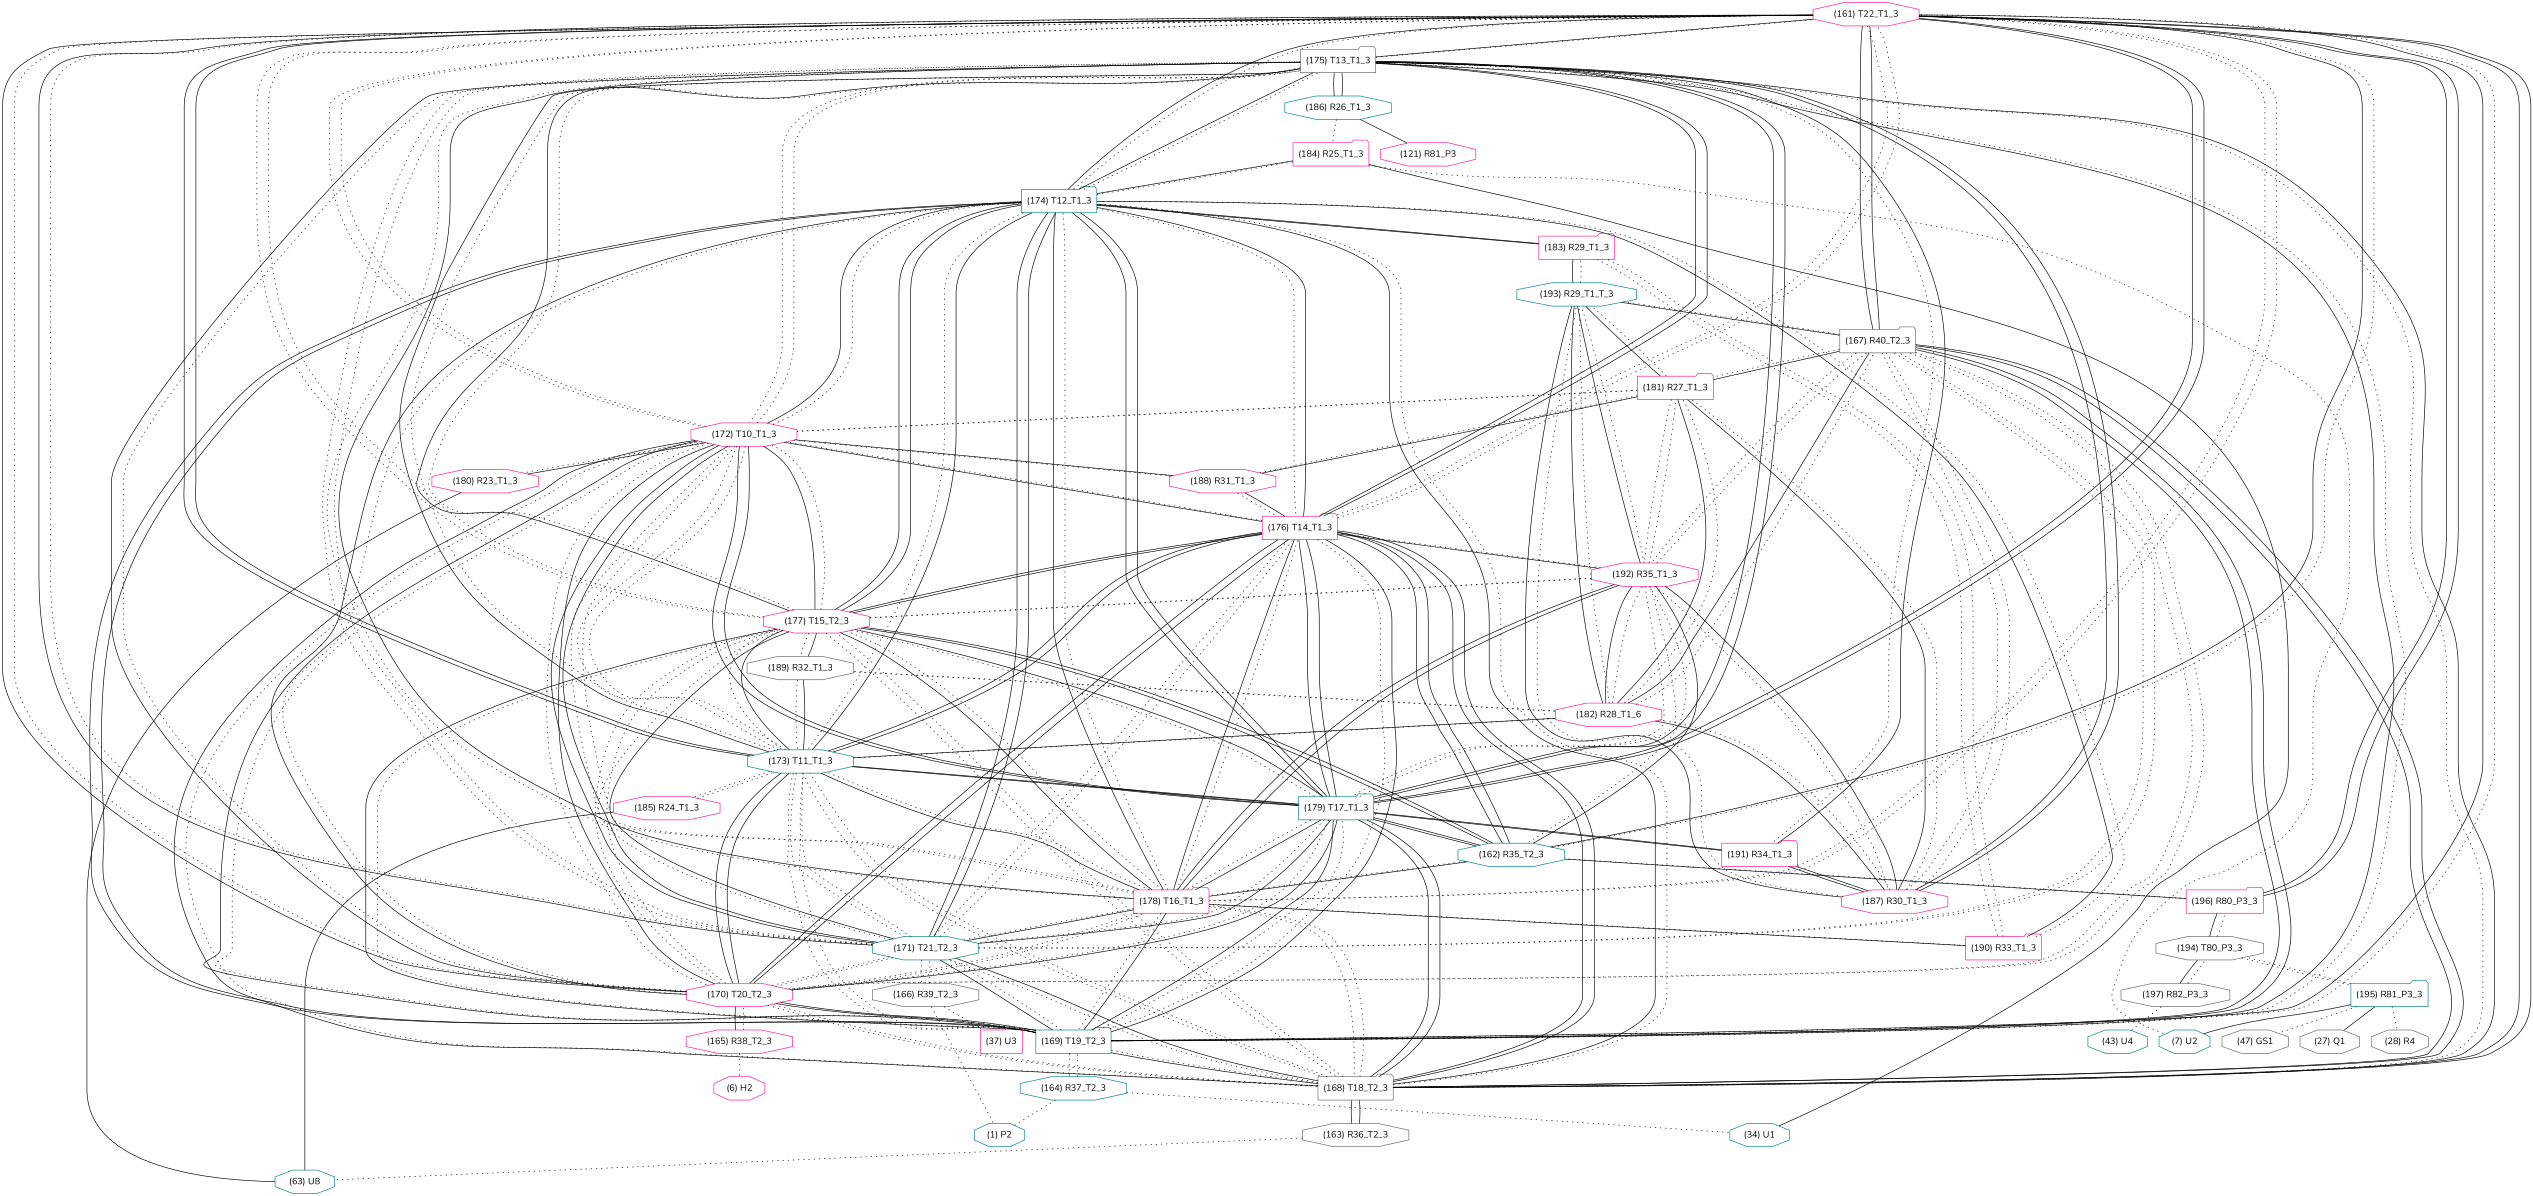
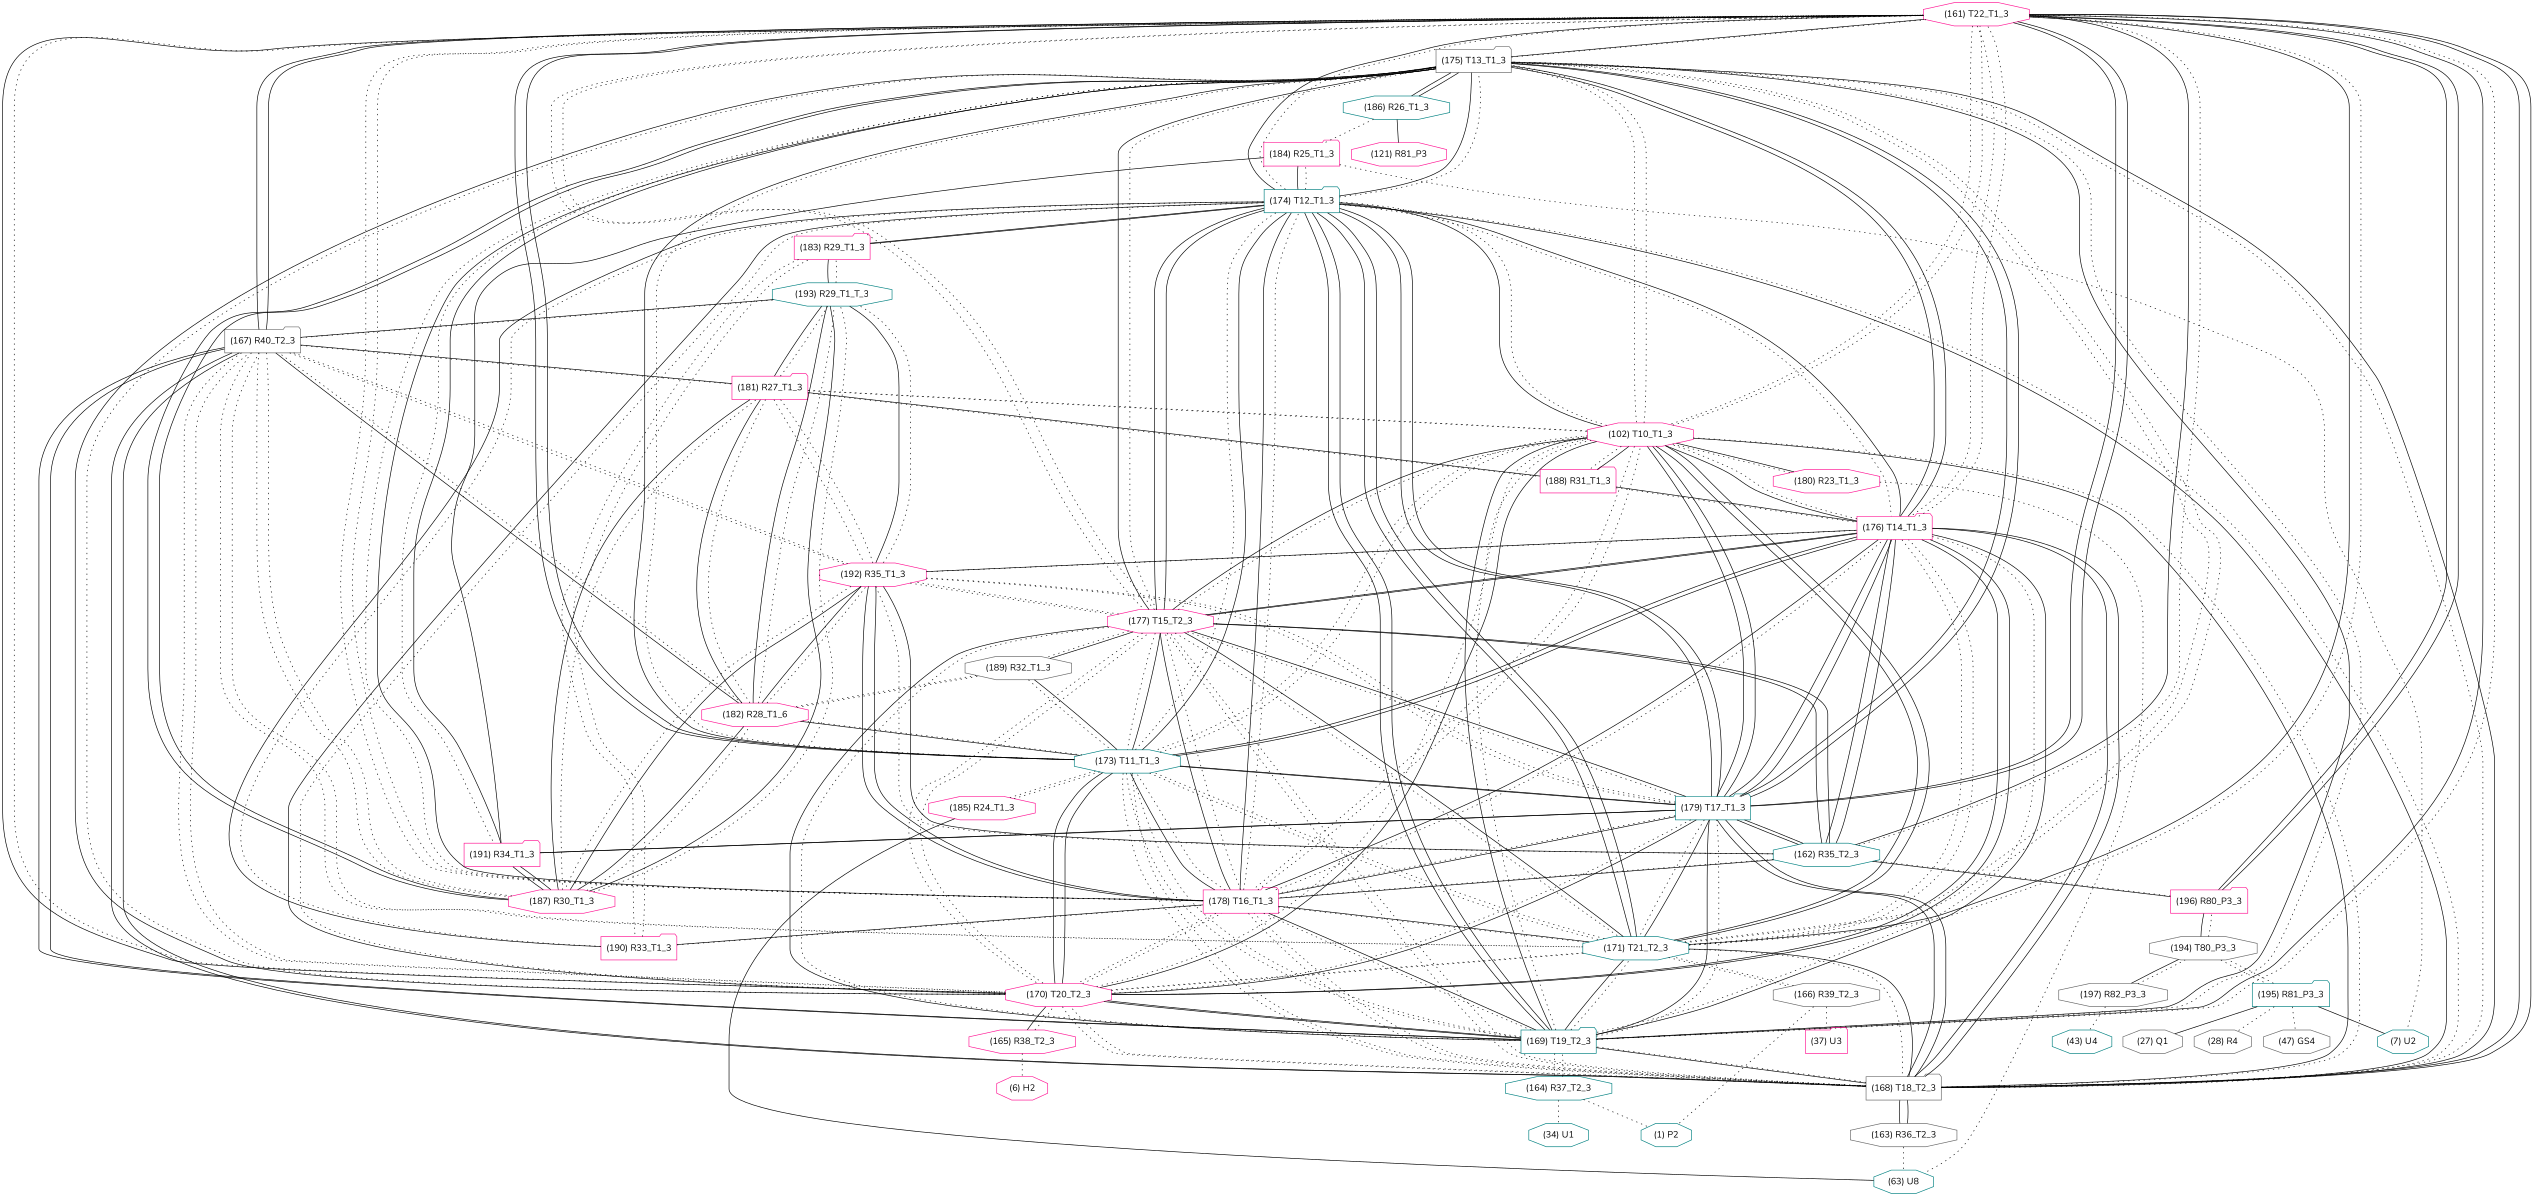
  graph {
    fontname=Nunito
    node [color=deeppink fontname=Nunito shape=octagon]
    edge [fontname=Nunito style=dotted]
    n1 [label="(161) T22_T1_3"]
    n2 [color=gray40 label="(175) T13_T1_3" shape=folder]
    n3 [color=gray40 label="(168) T18_T2_3" shape=folder]
    n4 [color=teal label="(169) T19_T2_3" shape=folder]
    n5 [color=teal label="(174) T12_T1_3" shape=folder]
    n6 [label="(177) T15_T2_3"]
    n7 [label="(176) T14_T1_3" shape=folder]
    n8 [label="(170) T20_T2_3"]
    n9 [color=teal label="(171) T21_T2_3"]
    n10 [color=teal label="(173) T11_T1_3"]
-   n11 [label="(172) T10_T1_3"]
+   n11 [label="(102) T10_T1_3"]
    n12 [label="(178) T16_T1_3" shape=folder]
    n13 [color=teal label="(179) T17_T1_3" shape=folder]
    n14 [color=gray40 label="(167) R40_T2_3" shape=folder]
    n15 [label="(196) R80_P3_3" shape=folder]
    n16 [color=teal label="(162) R35_T2_3"]
    n17 [label="(187) R30_T1_3"]
    n18 [label="(191) R34_T1_3" shape=folder]
    n19 [color=teal label="(186) R26_T1_3"]
    n20 [color=gray40 label="(163) R36_T2_3"]
    n21 [color=teal label="(164) R37_T2_3"]
    n22 [label="(190) R33_T1_3" shape=folder]
    n23 [label="(183) R29_T1_3" shape=folder]
    n24 [label="(184) R25_T1_3" shape=folder]
    n25 [label="(192) R35_T1_3"]
    n26 [color=gray40 label="(189) R32_T1_3"]
-   n27 [label="(188) R31_T1_3"]
+   n27 [label="(188) R31_T1_3" shape=folder]
    n28 [label="(165) R38_T2_3"]
    n29 [color=gray40 label="(166) R39_T2_3"]
    n30 [label="(182) R28_T1_6"]
    n31 [label="(185) R24_T1_3"]
    n32 [label="(181) R27_T1_3" shape=folder]
    n33 [label="(180) R23_T1_3"]
    n34 [color=teal label="(193) R29_T1_T_3"]
    n35 [color=gray40 label="(194) T80_P3_3"]
    n36 [label="(121) R81_P3"]
    n37 [color=teal label="(63) U8"]
    n38 [color=teal label="(1) P2"]
    n39 [color=teal label="(34) U1"]
    n40 [color=teal label="(7) U2"]
    n41 [label="(6) H2"]
    n42 [label="(37) U3" shape=folder]
    n43 [color=teal label="(195) R81_P3_3" shape=folder]
    n44 [color=gray40 label="(197) R82_P3_3"]
    n45 [color=gray40 label="(27) Q1"]
    n46 [color=gray40 label="(28) R4"]
-   n47 [color=gray40 label="(47) GS1"]
+   n47 [color=gray40 label="(47) GS4"]
    n48 [color=teal label="(43) U4"]
    n1 -- n2 [style=solid]
    n1 -- n3 [style=solid]
    n1 -- n4 [style=solid]
    n1 -- n5 [style=solid]
    n1 -- n6
    n1 -- n7
    n1 -- n8 [style=solid]
    n1 -- n9 [style=solid]
    n1 -- n10 [style=solid]
    n1 -- n11
    n1 -- n12
    n1 -- n13 [style=solid]
    n1 -- n14 [style=solid]
    n1 -- n15 [style=solid]
    n1 -- n16 [style=solid]
    n2 -- n1
    n2 -- n3
    n2 -- n4 [style=solid]
    n2 -- n5 [style=solid]
    n2 -- n6 [style=solid]
    n2 -- n7 [style=solid]
    n2 -- n8 [style=solid]
    n2 -- n9
    n2 -- n10 [style=solid]
    n2 -- n11
    n2 -- n12
    n2 -- n13 [style=solid]
    n2 -- n17 [style=solid]
    n2 -- n18
    n2 -- n19 [style=solid]
    n3 -- n1 [style=solid]
    n3 -- n2 [style=solid]
    n3 -- n4
    n3 -- n5
    n3 -- n6
    n3 -- n7 [style=solid]
    n3 -- n8
    n3 -- n9 [style=solid]
    n3 -- n10
    n3 -- n11
    n3 -- n12
    n3 -- n13 [style=solid]
    n3 -- n14 [style=solid]
    n3 -- n20 [style=solid]
    n4 -- n1
    n4 -- n2
    n4 -- n3 [style=solid]
    n4 -- n5 [style=solid]
    n4 -- n6
    n4 -- n7 [style=solid]
    n4 -- n8 [style=solid]
    n4 -- n9
    n4 -- n10
    n4 -- n11
    n4 -- n12 [style=solid]
    n4 -- n13
    n4 -- n14 [style=solid]
    n4 -- n21
    n5 -- n1
    n5 -- n2
    n5 -- n3 [style=solid]
    n5 -- n4 [style=solid]
    n5 -- n6 [style=solid]
    n5 -- n7
    n5 -- n8 [style=solid]
    n5 -- n9 [style=solid]
    n5 -- n10
    n5 -- n11 [style=solid]
    n5 -- n12 [style=solid]
    n5 -- n13 [style=solid]
    n5 -- n22 [style=solid]
    n5 -- n23 [style=solid]
    n5 -- n24
    n6 -- n1
    n6 -- n2
    n6 -- n3
    n6 -- n4 [style=solid]
    n6 -- n5 [style=solid]
    n6 -- n7 [style=solid]
    n6 -- n8
    n6 -- n9
    n6 -- n10
    n6 -- n11
    n6 -- n12 [style=solid]
    n6 -- n13
    n6 -- n16 [style=solid]
    n6 -- n25
    n6 -- n26
    n7 -- n1
    n7 -- n2 [style=solid]
    n7 -- n3 [style=solid]
    n7 -- n4
    n7 -- n5 [style=solid]
    n7 -- n6 [style=solid]
    n7 -- n8 [style=solid]
    n7 -- n9
    n7 -- n10 [style=solid]
    n7 -- n11
    n7 -- n12 [style=solid]
    n7 -- n13 [style=solid]
    n7 -- n16 [style=solid]
    n7 -- n25 [style=solid]
    n7 -- n27 [style=solid]
    n8 -- n1
    n8 -- n2
    n8 -- n3
    n8 -- n4 [style=solid]
    n8 -- n5
    n8 -- n6
    n8 -- n7 [style=solid]
    n8 -- n9
    n8 -- n10 [style=solid]
    n8 -- n11 [style=solid]
    n8 -- n12
    n8 -- n13 [style=solid]
    n8 -- n14
    n8 -- n28 [style=solid]
    n9 -- n1
    n9 -- n2
    n9 -- n3
    n9 -- n4 [style=solid]
    n9 -- n5 [style=solid]
    n9 -- n6 [style=solid]
    n9 -- n7
    n9 -- n8
    n9 -- n10
    n9 -- n11 [style=solid]
    n9 -- n12 [style=solid]
    n9 -- n13 [style=solid]
    n9 -- n14
    n9 -- n29
    n10 -- n1 [style=solid]
    n10 -- n2
    n10 -- n3
    n10 -- n4
    n10 -- n5 [style=solid]
    n10 -- n6 [style=solid]
    n10 -- n7 [style=solid]
    n10 -- n8 [style=solid]
    n10 -- n9
    n10 -- n11
    n10 -- n12 [style=solid]
    n10 -- n13 [style=solid]
    n10 -- n26 [style=solid]
    n10 -- n30
    n10 -- n31
    n11 -- n1
    n11 -- n2
    n11 -- n3 [style=solid]
    n11 -- n4 [style=solid]
    n11 -- n5
    n11 -- n6 [style=solid]
    n11 -- n7 [style=solid]
    n11 -- n8
    n11 -- n9 [style=solid]
    n11 -- n10
    n11 -- n12
    n11 -- n13 [style=solid]
    n11 -- n27
    n11 -- n32
    n11 -- n33
    n12 -- n1
    n12 -- n2 [style=solid]
    n12 -- n3
    n12 -- n4
    n12 -- n5
    n12 -- n6
    n12 -- n7
    n12 -- n8
    n12 -- n9
    n12 -- n10
    n12 -- n11
    n12 -- n13 [style=solid]
    n12 -- n16 [style=solid]
    n12 -- n22 [style=solid]
    n12 -- n25 [style=solid]
    n13 -- n1 [style=solid]
    n13 -- n2 [style=solid]
    n13 -- n3 [style=solid]
    n13 -- n4 [style=solid]
    n13 -- n5 [style=solid]
    n13 -- n6 [style=solid]
    n13 -- n7 [style=solid]
    n13 -- n8
    n13 -- n9
    n13 -- n10 [style=solid]
    n13 -- n11 [style=solid]
    n13 -- n12
    n13 -- n16 [style=solid]
    n13 -- n18 [style=solid]
    n13 -- n25
    n14 -- n1 [style=solid]
    n14 -- n3 [style=solid]
    n14 -- n4 [style=solid]
    n14 -- n8
    n14 -- n9
    n14 -- n17
    n14 -- n25
    n14 -- n30 [style=solid]
    n14 -- n32
    n14 -- n34
    n15 -- n1 [style=solid]
    n15 -- n16
    n15 -- n35 [style=solid]
    n16 -- n1
    n16 -- n6 [style=solid]
    n16 -- n7 [style=solid]
    n16 -- n12
    n16 -- n13 [style=solid]
    n16 -- n15 [style=solid]
    n16 -- n25 [style=solid]
    n17 -- n2 [style=solid]
    n17 -- n14
    n17 -- n18 [style=solid]
    n17 -- n25 [style=solid]
    n17 -- n30
    n17 -- n32
    n17 -- n34
    n18 -- n2 [style=solid]
    n18 -- n13 [style=solid]
    n18 -- n17 [style=solid]
    n19 -- n2 [style=solid]
    n19 -- n24
    n19 -- n36 [style=solid]
    n20 -- n3 [style=solid]
    n20 -- n37
    n21 -- n4
    n21 -- n38
    n21 -- n39
    n22 -- n5
    n22 -- n12
    n22 -- n23
    n23 -- n5 [style=solid]
    n23 -- n22
    n23 -- n34 [style=solid]
    n24 -- n5 [style=solid]
-   n24 -- n39 [style=solid]
+   n24 -- n18 [style=solid]
    n24 -- n40
    n25 -- n6
    n25 -- n7
    n25 -- n12 [style=solid]
    n25 -- n13
    n25 -- n14
    n25 -- n16
    n25 -- n17
    n25 -- n30 [style=solid]
    n25 -- n32
    n25 -- n34
    n26 -- n6 [style=solid]
    n26 -- n10
    n26 -- n30
    n27 -- n7
    n27 -- n11 [style=solid]
    n27 -- n32 [style=solid]
    n28 -- n8
    n28 -- n41
    n29 -- n9
    n29 -- n38
    n29 -- n42
    n30 -- n10 [style=solid]
    n30 -- n14
    n30 -- n17 [style=solid]
    n30 -- n25
    n30 -- n26
    n30 -- n32
    n30 -- n34
    n31 -- n10
    n31 -- n37 [style=solid]
    n32 -- n11
    n32 -- n14 [style=solid]
    n32 -- n17 [style=solid]
    n32 -- n25
    n32 -- n27
    n32 -- n30 [style=solid]
    n32 -- n34
    n33 -- n11 [style=solid]
-   n33 -- n37 [style=solid]
+   n33 -- n37
    n34 -- n14 [style=solid]
    n34 -- n17 [style=solid]
    n34 -- n23
    n34 -- n25 [style=solid]
    n34 -- n30 [style=solid]
    n34 -- n32 [style=solid]
    n35 -- n15
    n35 -- n43
    n35 -- n44 [style=solid]
    n43 -- n35
    n43 -- n40 [style=solid]
    n43 -- n45 [style=solid]
    n43 -- n46
    n43 -- n47
    n44 -- n35
    n44 -- n48
  }
